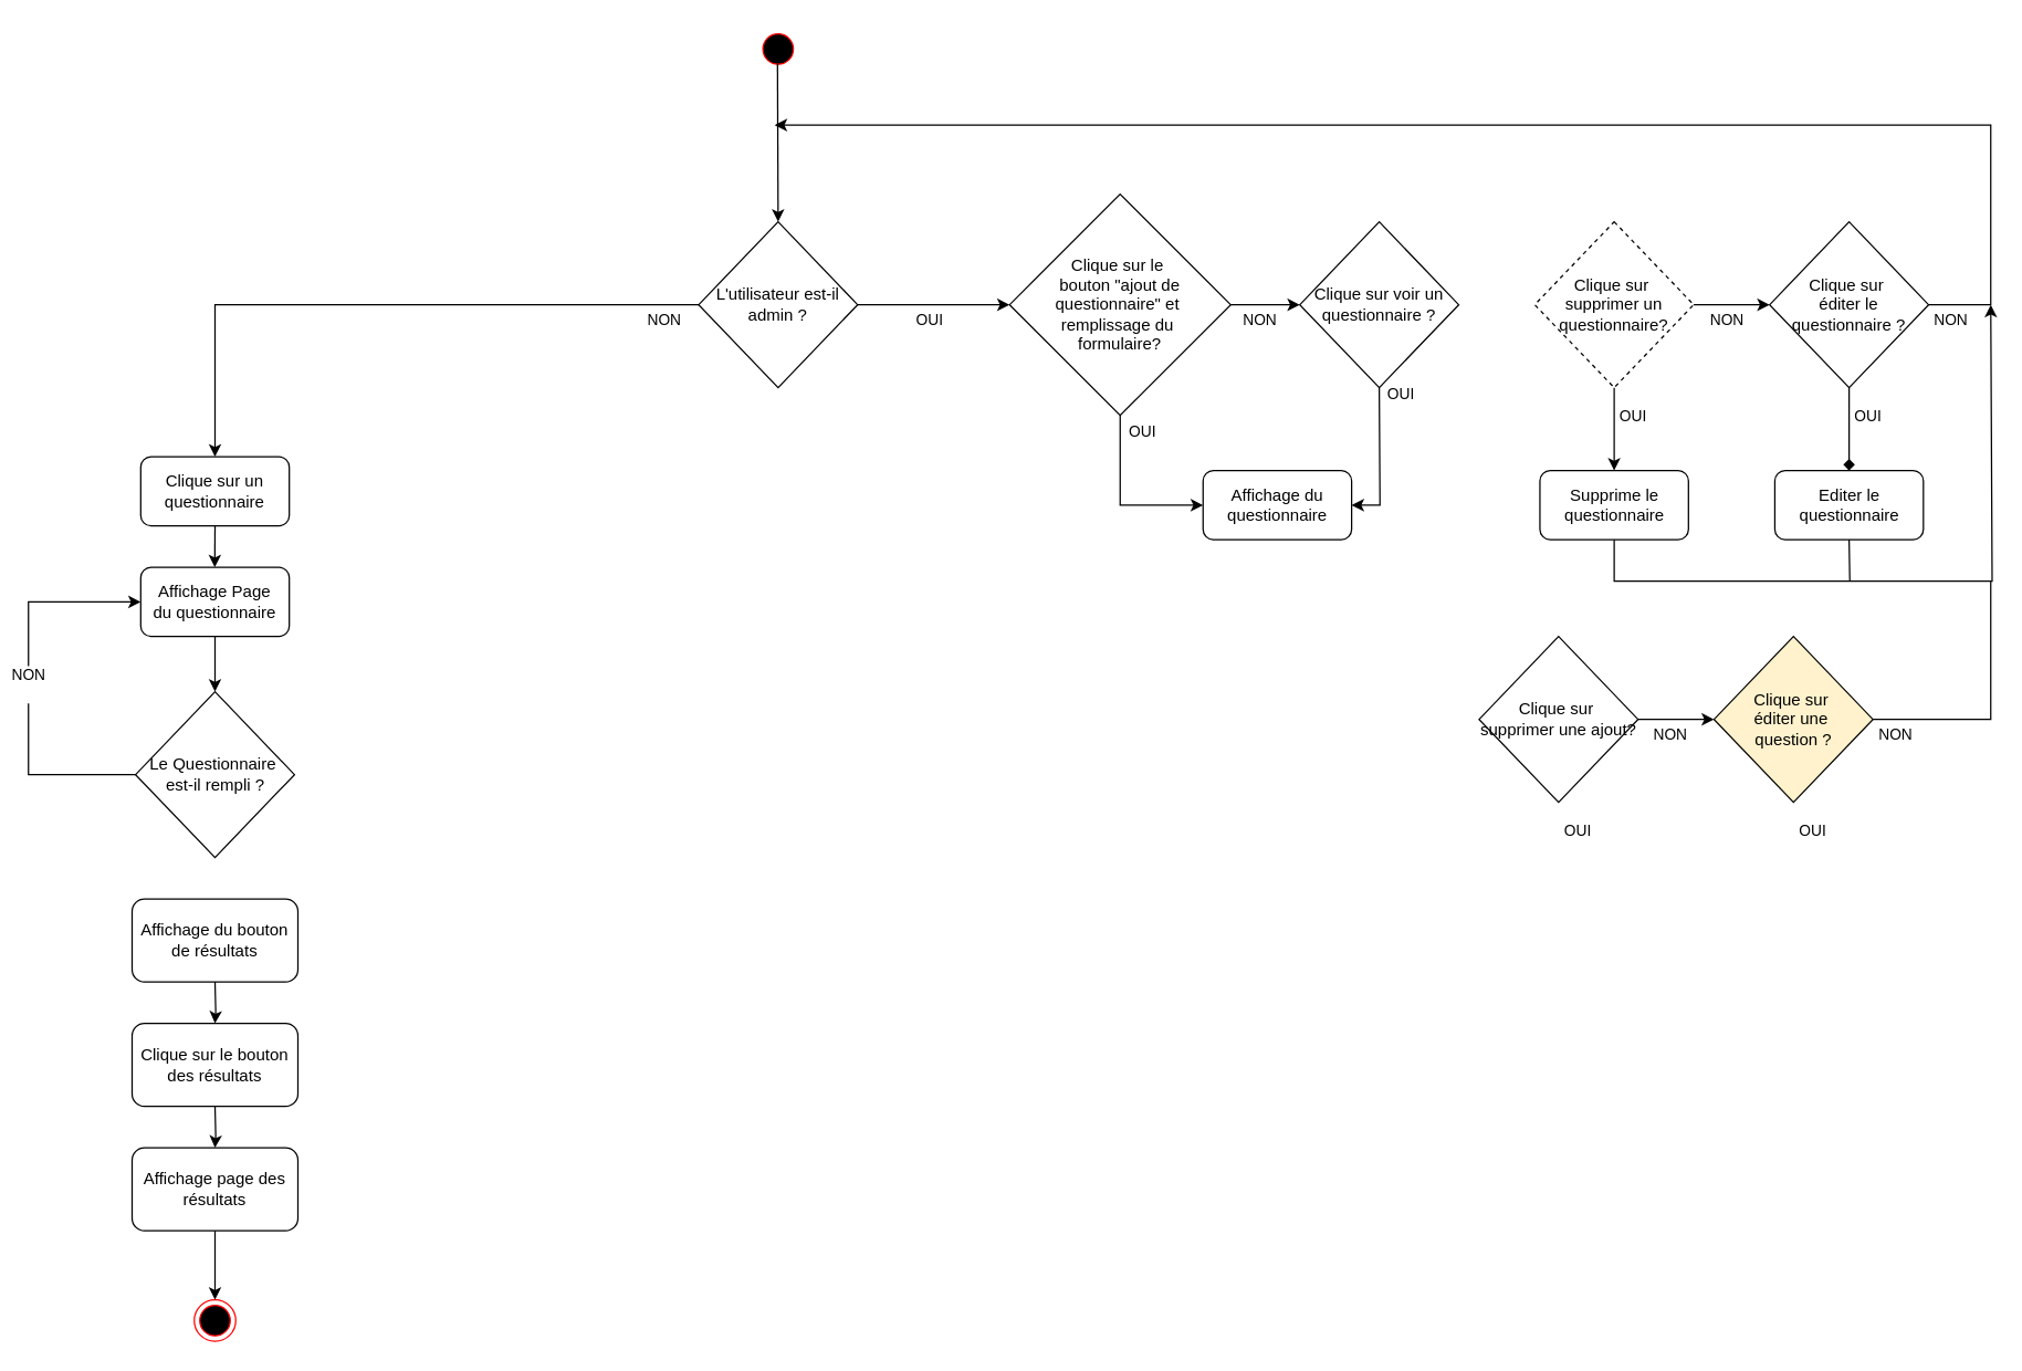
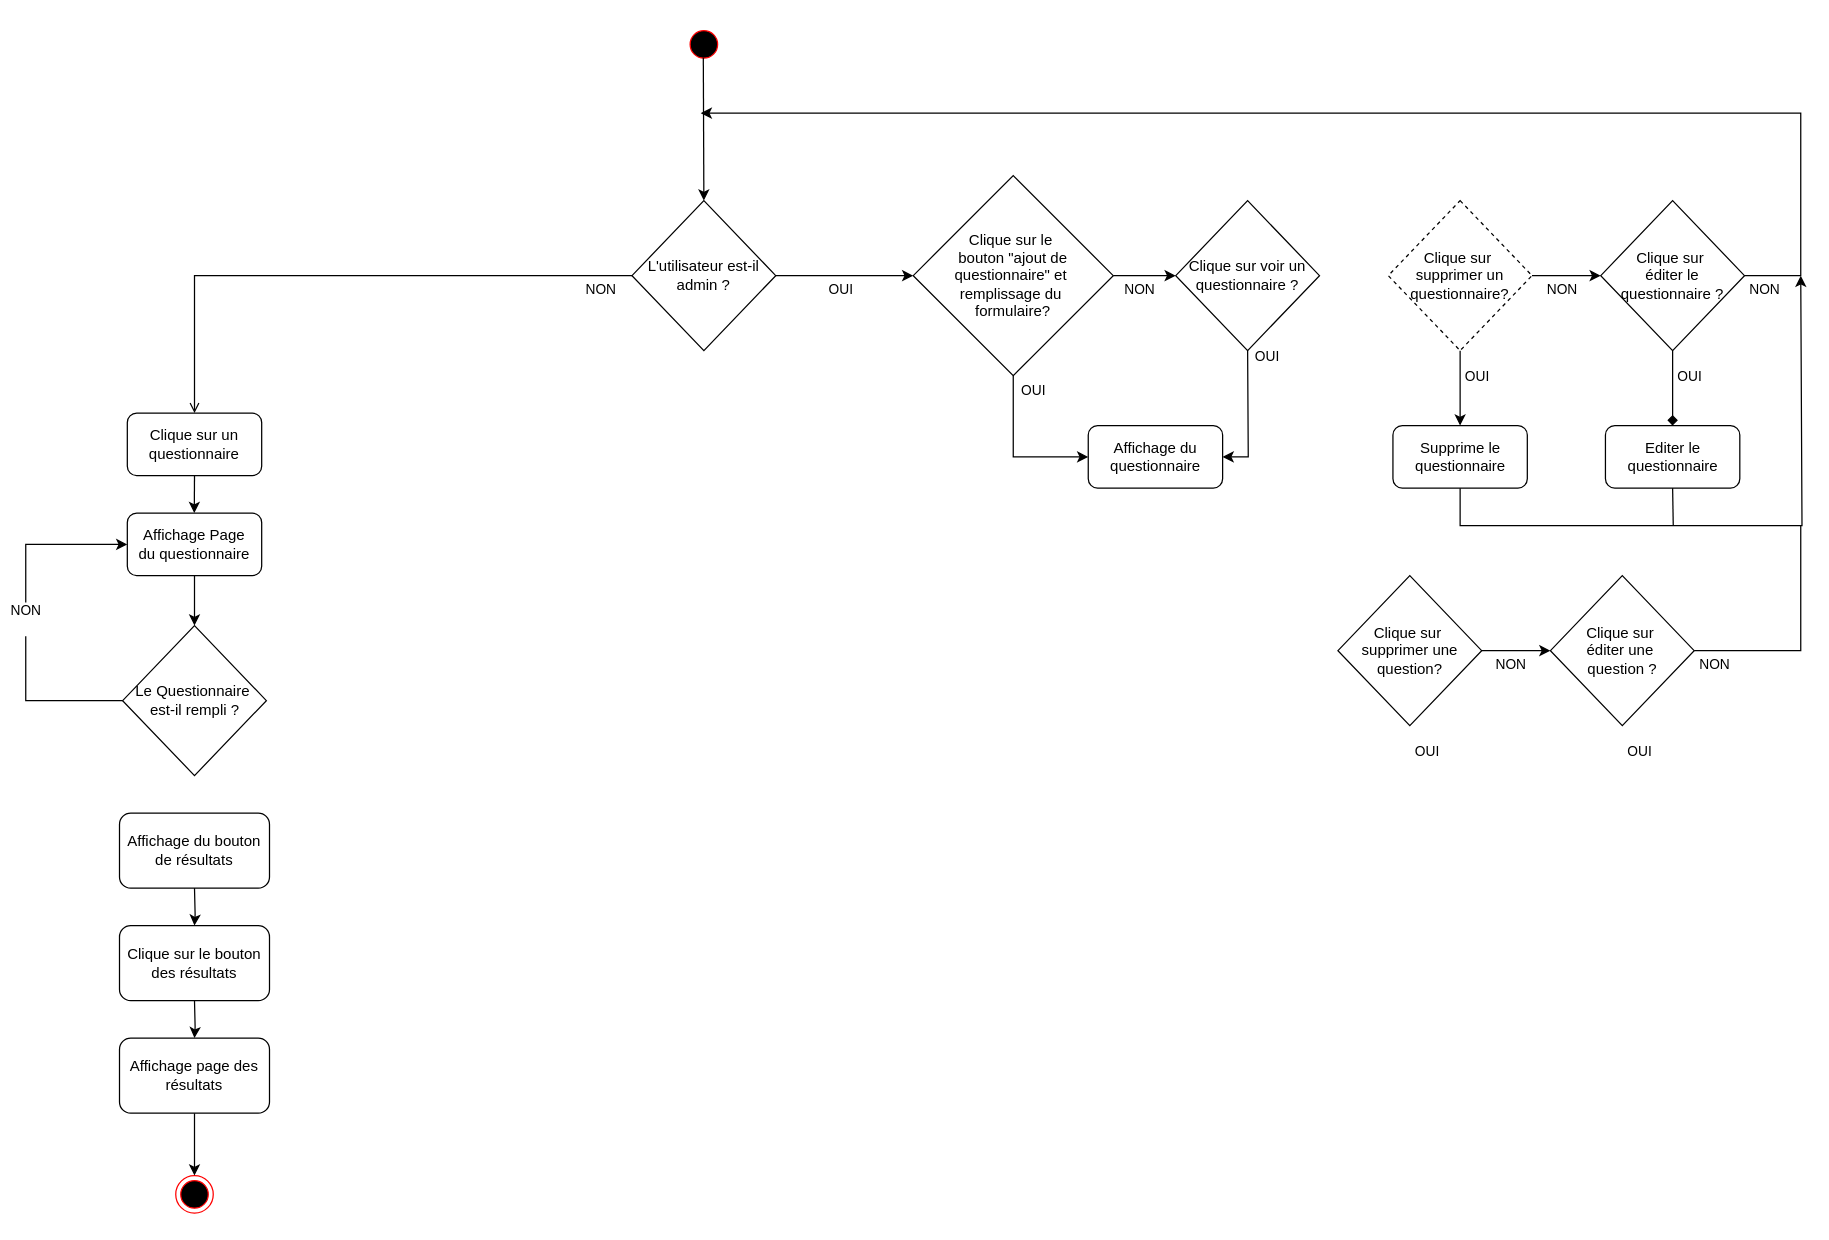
  <mxCell id="0" />
  <mxCell id="1" parent="0" />
  <mxCell id="2" value="" style="ellipse;html=1;shape=endState;fillColor=#000000;strokeColor=#ff0000;" vertex="1" parent="1"><mxGeometry x="140" y="940" width="30" height="30" as="geometry" /></mxCell>
  <mxCell id="3" value="Affichage Page&lt;br&gt;du questionnaire" style="rounded=1;whiteSpace=wrap;html=1;" vertex="1" parent="1"><mxGeometry x="101.25" y="410" width="107.5" height="50" as="geometry" /></mxCell>
  <mxCell id="4" value="" style="endArrow=classic;html=1;rounded=0;exitX=0.5;exitY=1;exitDx=0;exitDy=0;" edge="1" parent="1" source="3" target="5"><mxGeometry width="50" height="50" relative="1" as="geometry"><mxPoint x="130" y="520" as="sourcePoint" /><mxPoint x="155" y="500" as="targetPoint" /></mxGeometry></mxCell>
  <mxCell id="5" value="Le Questionnaire&amp;nbsp;&lt;div&gt;est-il rempli ?&lt;/div&gt;" style="rhombus;whiteSpace=wrap;html=1;" vertex="1" parent="1"><mxGeometry x="97.5" y="500" width="115" height="120" as="geometry" /></mxCell>
  <mxCell id="6" value="" style="endArrow=classic;html=1;rounded=0;exitX=0;exitY=0.5;exitDx=0;exitDy=0;entryX=0;entryY=0.5;entryDx=0;entryDy=0;" edge="1" parent="1" source="5" target="3"><mxGeometry width="50" height="50" relative="1" as="geometry"><mxPoint x="130" y="600" as="sourcePoint" /><mxPoint x="180" y="550" as="targetPoint" /><Array as="points"><mxPoint x="20" y="560" /><mxPoint x="20" y="435" /></Array></mxGeometry></mxCell>
  <mxCell id="7" value="NON&lt;div&gt;&lt;br&gt;&lt;/div&gt;" style="edgeLabel;html=1;align=center;verticalAlign=middle;resizable=0;points=[];" vertex="1" connectable="0" parent="6"><mxGeometry x="0.01" y="1" relative="1" as="geometry"><mxPoint as="offset" /></mxGeometry></mxCell>
  <mxCell id="8" value="Affichage du bouton de résultats" style="rounded=1;whiteSpace=wrap;html=1;" vertex="1" parent="1"><mxGeometry x="95" y="650" width="120" height="60" as="geometry" /></mxCell>
  <mxCell id="9" value="" style="edgeStyle=orthogonalEdgeStyle;rounded=0;orthogonalLoop=1;jettySize=auto;html=1;" edge="1" parent="1" target="10"><mxGeometry relative="1" as="geometry"><mxPoint x="155" y="710" as="sourcePoint" /></mxGeometry></mxCell>
  <mxCell id="10" value="Clique sur le bouton des résultats" style="rounded=1;whiteSpace=wrap;html=1;" vertex="1" parent="1"><mxGeometry x="95" y="740" width="120" height="60" as="geometry" /></mxCell>
  <mxCell id="11" value="" style="edgeStyle=orthogonalEdgeStyle;rounded=0;orthogonalLoop=1;jettySize=auto;html=1;" edge="1" parent="1" target="13"><mxGeometry relative="1" as="geometry"><mxPoint x="155" y="800" as="sourcePoint" /></mxGeometry></mxCell>
  <mxCell id="12" value="" style="edgeStyle=orthogonalEdgeStyle;rounded=0;orthogonalLoop=1;jettySize=auto;html=1;" edge="1" parent="1" source="13" target="2"><mxGeometry relative="1" as="geometry" /></mxCell>
  <mxCell id="13" value="Affichage page des résultats" style="rounded=1;whiteSpace=wrap;html=1;" vertex="1" parent="1"><mxGeometry x="95" y="830" width="120" height="60" as="geometry" /></mxCell>
  <mxCell id="14" value="" style="ellipse;html=1;shape=startState;fillColor=#000000;strokeColor=#ff0000;" vertex="1" parent="1"><mxGeometry x="547.5" y="20" width="30" height="30" as="geometry" /></mxCell>
  <mxCell id="15" value="" style="endArrow=classic;html=1;rounded=0;exitX=0.485;exitY=0.859;exitDx=0;exitDy=0;entryX=0.5;entryY=0;entryDx=0;entryDy=0;exitPerimeter=0;" edge="1" parent="1" source="14" target="20"><mxGeometry width="50" height="50" relative="1" as="geometry"><mxPoint x="537.5" y="160" as="sourcePoint" /><mxPoint x="562.5" y="80" as="targetPoint" /></mxGeometry></mxCell>
  <mxCell id="16" value="Clique sur un questionnaire" style="rounded=1;whiteSpace=wrap;html=1;" vertex="1" parent="1"><mxGeometry x="101.25" y="330" width="107.5" height="50" as="geometry" /></mxCell>
  <mxCell id="17" value="" style="endArrow=classic;html=1;rounded=0;entryX=0.5;entryY=0;entryDx=0;entryDy=0;exitX=0.5;exitY=1;exitDx=0;exitDy=0;" edge="1" parent="1" source="16"><mxGeometry width="50" height="50" relative="1" as="geometry"><mxPoint x="154.83" y="380" as="sourcePoint" /><mxPoint x="154.83" y="410" as="targetPoint" /></mxGeometry></mxCell>
- <mxCell id="18" value="" style="edgeStyle=orthogonalEdgeStyle;rounded=0;orthogonalLoop=1;jettySize=auto;html=1;entryX=0.5;entryY=0;entryDx=0;entryDy=0;" edge="1" parent="1" source="20" target="16"><mxGeometry relative="1" as="geometry"><mxPoint x="410" y="220" as="targetPoint" /></mxGeometry></mxCell>
+ <mxCell id="18" value="" style="edgeStyle=orthogonalEdgeStyle;rounded=0;orthogonalLoop=1;jettySize=auto;html=1;entryX=0.5;entryY=0;entryDx=0;entryDy=0;endArrow=open;" edge="1" parent="1" source="20" target="16"><mxGeometry relative="1" as="geometry"><mxPoint x="410" y="220" as="targetPoint" /></mxGeometry></mxCell>
  <mxCell id="19" value="NON" style="edgeLabel;html=1;align=center;verticalAlign=middle;resizable=0;points=[];" vertex="1" connectable="0" parent="18"><mxGeometry x="-0.602" relative="1" as="geometry"><mxPoint x="66" y="10" as="offset" /></mxGeometry></mxCell>
  <mxCell id="20" value="L'utilisateur est-il admin ?" style="rhombus;whiteSpace=wrap;html=1;" vertex="1" parent="1"><mxGeometry x="505" y="160" width="115" height="120" as="geometry" /></mxCell>
  <mxCell id="21" value="Clique sur le&amp;nbsp;&lt;div&gt;bouton &quot;ajout de questionnaire&quot; et&amp;nbsp;&lt;/div&gt;&lt;div&gt;remplissage du&amp;nbsp;&lt;/div&gt;&lt;div&gt;formulaire?&lt;/div&gt;" style="rhombus;whiteSpace=wrap;html=1;" vertex="1" parent="1"><mxGeometry x="730" y="140" width="160" height="160" as="geometry" /></mxCell>
  <mxCell id="22" value="Clique sur voir un questionnaire&lt;span style=&quot;background-color: transparent; color: light-dark(rgb(0, 0, 0), rgb(255, 255, 255));&quot;&gt;&amp;nbsp;?&lt;/span&gt;" style="rhombus;whiteSpace=wrap;html=1;" vertex="1" parent="1"><mxGeometry x="940" y="160" width="115" height="120" as="geometry" /></mxCell>
  <mxCell id="23" value="Clique sur&amp;nbsp;&lt;div&gt;supprimer un questionnaire?&lt;/div&gt;" style="rhombus;whiteSpace=wrap;html=1;dashed=1;" vertex="1" parent="1"><mxGeometry x="1110" y="160" width="115" height="120" as="geometry" /></mxCell>
  <mxCell id="24" value="" style="endArrow=classic;html=1;rounded=0;exitX=1;exitY=0.5;exitDx=0;exitDy=0;entryX=0;entryY=0.5;entryDx=0;entryDy=0;" edge="1" parent="1" source="20" target="21"><mxGeometry width="50" height="50" relative="1" as="geometry"><mxPoint x="700" y="100" as="sourcePoint" /><mxPoint x="701" y="214" as="targetPoint" /></mxGeometry></mxCell>
  <mxCell id="25" value="OUI" style="edgeLabel;html=1;align=center;verticalAlign=middle;resizable=0;points=[];" vertex="1" connectable="0" parent="24"><mxGeometry x="-0.367" y="-1" relative="1" as="geometry"><mxPoint x="16" y="9" as="offset" /></mxGeometry></mxCell>
  <mxCell id="26" value="" style="endArrow=classic;html=1;rounded=0;exitX=1;exitY=0.5;exitDx=0;exitDy=0;entryX=0;entryY=0.5;entryDx=0;entryDy=0;" edge="1" parent="1" source="21" target="22"><mxGeometry width="50" height="50" relative="1" as="geometry"><mxPoint x="870" y="170" as="sourcePoint" /><mxPoint x="980" y="170" as="targetPoint" /></mxGeometry></mxCell>
  <mxCell id="27" value="NON" style="edgeLabel;html=1;align=center;verticalAlign=middle;resizable=0;points=[];" vertex="1" connectable="0" parent="26"><mxGeometry x="-0.367" y="-1" relative="1" as="geometry"><mxPoint x="4" y="9" as="offset" /></mxGeometry></mxCell>
  <mxCell id="28" value="Clique sur&amp;nbsp;&lt;div&gt;éditer le questionnaire ?&lt;/div&gt;" style="rhombus;whiteSpace=wrap;html=1;" vertex="1" parent="1"><mxGeometry x="1280" y="160" width="115" height="120" as="geometry" /></mxCell>
  <mxCell id="29" value="" style="edgeStyle=orthogonalEdgeStyle;rounded=0;orthogonalLoop=1;jettySize=auto;html=1;exitX=1;exitY=0.5;exitDx=0;exitDy=0;" edge="1" parent="1" source="23"><mxGeometry relative="1" as="geometry"><mxPoint x="1370" y="270" as="sourcePoint" /><mxPoint x="1280" y="220" as="targetPoint" /></mxGeometry></mxCell>
  <mxCell id="30" value="NON" style="edgeLabel;html=1;align=center;verticalAlign=middle;resizable=0;points=[];" vertex="1" connectable="0" parent="29"><mxGeometry x="-0.164" y="-3" relative="1" as="geometry"><mxPoint y="7" as="offset" /></mxGeometry></mxCell>
  <mxCell id="31" value="" style="endArrow=classic;html=1;rounded=0;exitX=1;exitY=0.5;exitDx=0;exitDy=0;" edge="1" parent="1" source="28"><mxGeometry width="50" height="50" relative="1" as="geometry"><mxPoint x="1420" y="310" as="sourcePoint" /><mxPoint x="560" y="90" as="targetPoint" /><Array as="points"><mxPoint x="1440" y="220" /><mxPoint x="1440" y="90" /></Array></mxGeometry></mxCell>
  <mxCell id="32" value="NON" style="edgeLabel;html=1;align=center;verticalAlign=middle;resizable=0;points=[];" vertex="1" connectable="0" parent="31"><mxGeometry x="-0.367" y="-1" relative="1" as="geometry"><mxPoint x="129" y="141" as="offset" /></mxGeometry></mxCell>
  <mxCell id="33" value="Supprime le questionnaire" style="rounded=1;whiteSpace=wrap;html=1;" vertex="1" parent="1"><mxGeometry x="1113.75" y="340" width="107.5" height="50" as="geometry" /></mxCell>
  <mxCell id="34" value="" style="edgeStyle=orthogonalEdgeStyle;rounded=0;orthogonalLoop=1;jettySize=auto;html=1;entryX=0.5;entryY=0;entryDx=0;entryDy=0;exitX=0.5;exitY=1;exitDx=0;exitDy=0;" edge="1" parent="1" source="23" target="33"><mxGeometry relative="1" as="geometry"><mxPoint x="1090" y="290" as="sourcePoint" /><mxPoint x="1145" y="290" as="targetPoint" /></mxGeometry></mxCell>
  <mxCell id="35" value="OUI" style="edgeLabel;html=1;align=center;verticalAlign=middle;resizable=0;points=[];" vertex="1" connectable="0" parent="34"><mxGeometry x="-0.164" y="-3" relative="1" as="geometry"><mxPoint x="16" y="-5" as="offset" /></mxGeometry></mxCell>
  <mxCell id="36" value="Editer le questionnaire" style="rounded=1;whiteSpace=wrap;html=1;" vertex="1" parent="1"><mxGeometry x="1283.75" y="340" width="107.5" height="50" as="geometry" /></mxCell>
  <mxCell id="37" value="" style="edgeStyle=orthogonalEdgeStyle;rounded=0;orthogonalLoop=1;jettySize=auto;html=1;entryX=0.5;entryY=0;entryDx=0;entryDy=0;exitX=0.5;exitY=1;exitDx=0;exitDy=0;endArrow=diamond;" edge="1" parent="1" source="28" target="36"><mxGeometry relative="1" as="geometry"><mxPoint x="1337.25" y="280" as="sourcePoint" /><mxPoint x="1337.25" y="340" as="targetPoint" /></mxGeometry></mxCell>
  <mxCell id="38" value="OUI" style="edgeLabel;html=1;align=center;verticalAlign=middle;resizable=0;points=[];" vertex="1" connectable="0" parent="37"><mxGeometry x="-0.164" y="-3" relative="1" as="geometry"><mxPoint x="16" y="-5" as="offset" /></mxGeometry></mxCell>
  <mxCell id="39" value="" style="edgeStyle=orthogonalEdgeStyle;rounded=0;orthogonalLoop=1;jettySize=auto;html=1;exitX=0.5;exitY=1;exitDx=0;exitDy=0;" edge="1" parent="1" source="33"><mxGeometry relative="1" as="geometry"><mxPoint x="1167.25" y="400" as="sourcePoint" /><mxPoint x="1440" y="220" as="targetPoint" /><Array as="points"><mxPoint x="1168" y="420" /><mxPoint x="1441" y="420" /><mxPoint x="1441" y="220" /></Array></mxGeometry></mxCell>
  <mxCell id="40" value="" style="endArrow=none;html=1;rounded=0;entryX=0.5;entryY=1;entryDx=0;entryDy=0;" edge="1" parent="1" target="36"><mxGeometry width="50" height="50" relative="1" as="geometry"><mxPoint x="1338" y="420" as="sourcePoint" /><mxPoint x="1180" y="340" as="targetPoint" /></mxGeometry></mxCell>
  <mxCell id="41" value="Affichage du questionnaire" style="rounded=1;whiteSpace=wrap;html=1;" vertex="1" parent="1"><mxGeometry x="870" y="340" width="107.5" height="50" as="geometry" /></mxCell>
  <mxCell id="42" value="" style="endArrow=classic;html=1;rounded=0;exitX=0.5;exitY=1;exitDx=0;exitDy=0;entryX=0;entryY=0.5;entryDx=0;entryDy=0;" edge="1" parent="1" source="21" target="41"><mxGeometry width="50" height="50" relative="1" as="geometry"><mxPoint x="700" y="210" as="sourcePoint" /><mxPoint x="810" y="210" as="targetPoint" /><Array as="points"><mxPoint x="810" y="365" /></Array></mxGeometry></mxCell>
  <mxCell id="43" value="OUI" style="edgeLabel;html=1;align=center;verticalAlign=middle;resizable=0;points=[];" vertex="1" connectable="0" parent="42"><mxGeometry x="-0.367" y="-1" relative="1" as="geometry"><mxPoint x="16" y="-29" as="offset" /></mxGeometry></mxCell>
  <mxCell id="44" value="" style="endArrow=classic;html=1;rounded=0;exitX=0.5;exitY=1;exitDx=0;exitDy=0;entryX=1;entryY=0.5;entryDx=0;entryDy=0;" edge="1" parent="1" source="22" target="41"><mxGeometry width="50" height="50" relative="1" as="geometry"><mxPoint x="1021" y="290" as="sourcePoint" /><mxPoint x="1081" y="355" as="targetPoint" /><Array as="points"><mxPoint x="998" y="365" /></Array></mxGeometry></mxCell>
  <mxCell id="45" value="OUI" style="edgeLabel;html=1;align=center;verticalAlign=middle;resizable=0;points=[];" vertex="1" connectable="0" parent="44"><mxGeometry x="-0.367" y="-1" relative="1" as="geometry"><mxPoint x="16" y="-29" as="offset" /></mxGeometry></mxCell>
- <mxCell id="46" value="Clique sur&amp;nbsp;&lt;div&gt;supprimer une ajout?&lt;/div&gt;" style="rhombus;whiteSpace=wrap;html=1;" vertex="1" parent="1"><mxGeometry x="1069.75" y="460" width="115" height="120" as="geometry" /></mxCell>
- <mxCell id="47" value="Clique sur&amp;nbsp;&lt;div&gt;éditer une&amp;nbsp;&lt;/div&gt;&lt;div&gt;question ?&lt;/div&gt;" style="rhombus;whiteSpace=wrap;html=1;fillColor=#fff2cc;" vertex="1" parent="1"><mxGeometry x="1239.75" y="460" width="115" height="120" as="geometry" /></mxCell>
+ <mxCell id="46" value="Clique sur&amp;nbsp;&lt;div&gt;supprimer une question?&lt;/div&gt;" style="rhombus;whiteSpace=wrap;html=1;" vertex="1" parent="1"><mxGeometry x="1069.75" y="460" width="115" height="120" as="geometry" /></mxCell>
+ <mxCell id="47" value="Clique sur&amp;nbsp;&lt;div&gt;éditer une&amp;nbsp;&lt;/div&gt;&lt;div&gt;question ?&lt;/div&gt;" style="rhombus;whiteSpace=wrap;html=1;" vertex="1" parent="1"><mxGeometry x="1239.75" y="460" width="115" height="120" as="geometry" /></mxCell>
  <mxCell id="48" value="" style="edgeStyle=orthogonalEdgeStyle;rounded=0;orthogonalLoop=1;jettySize=auto;html=1;exitX=1;exitY=0.5;exitDx=0;exitDy=0;" edge="1" parent="1" source="46"><mxGeometry relative="1" as="geometry"><mxPoint x="1329.75" y="570" as="sourcePoint" /><mxPoint x="1239.75" y="520" as="targetPoint" /></mxGeometry></mxCell>
  <mxCell id="49" value="NON" style="edgeLabel;html=1;align=center;verticalAlign=middle;resizable=0;points=[];" vertex="1" connectable="0" parent="48"><mxGeometry x="-0.164" y="-3" relative="1" as="geometry"><mxPoint y="7" as="offset" /></mxGeometry></mxCell>
  <mxCell id="50" value="NON" style="edgeLabel;html=1;align=center;verticalAlign=middle;resizable=0;points=[];" vertex="1" connectable="0" parent="1"><mxGeometry x="1370" y="530" as="geometry" /></mxCell>
  <mxCell id="51" value="OUI" style="edgeLabel;html=1;align=center;verticalAlign=middle;resizable=0;points=[];" vertex="1" connectable="0" parent="1"><mxGeometry x="1140.25" y="600" as="geometry" /></mxCell>
  <mxCell id="52" value="OUI" style="edgeLabel;html=1;align=center;verticalAlign=middle;resizable=0;points=[];" vertex="1" connectable="0" parent="1"><mxGeometry x="1310.25" y="600" as="geometry" /></mxCell>
  <mxCell id="53" value="" style="endArrow=none;html=1;rounded=0;exitX=1;exitY=0.5;exitDx=0;exitDy=0;" edge="1" parent="1" source="47"><mxGeometry width="50" height="50" relative="1" as="geometry"><mxPoint x="1400" y="510" as="sourcePoint" /><mxPoint x="1440" y="420" as="targetPoint" /><Array as="points"><mxPoint x="1440" y="520" /></Array></mxGeometry></mxCell>
